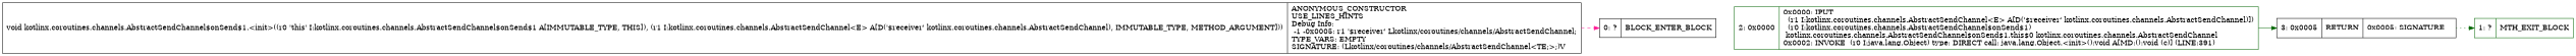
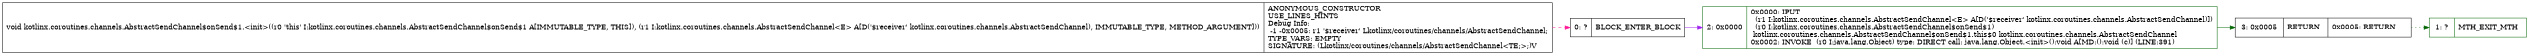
  digraph {
    rankdir=LR
    node [color=black shape=record]
    edge [color=darkgreen style=solid]
    n1 [label="{0\:\ ?|BLOCK_ENTER_BLOCK\l}"]
    n2 [color=darkgreen label="{2\:\ 0x0000|0x0000: IPUT  \l  (r1 I:kotlinx.coroutines.channels.AbstractSendChannel\<E\> A[D('$receiver' kotlinx.coroutines.channels.AbstractSendChannel)])\l  (r0 I:kotlinx.coroutines.channels.AbstractSendChannel$onSend$1)\l kotlinx.coroutines.channels.AbstractSendChannel$onSend$1.this$0 kotlinx.coroutines.channels.AbstractSendChannel \l0x0002: INVOKE  (r0 I:java.lang.Object) type: DIRECT call: java.lang.Object.\<init\>():void A[MD:():void (c)] (LINE:391)\l}"]
-   n3 [label="{3\:\ 0x0005|RETURN\l|0x0005: SIGNATURE   \l}"]
-   n4 [color=darkgreen label="{1\:\ ?|MTH_EXIT_BLOCK\l}"]
+   n3 [label="{3\:\ 0x0005|RETURN\l|0x0005: RETURN   \l}"]
+   n4 [color=darkgreen label="{1\:\ ?|MTH_EXIT_MTH\l}"]
    n5 [label="{void kotlinx.coroutines.channels.AbstractSendChannel$onSend$1.\<init\>((r0 'this' I:kotlinx.coroutines.channels.AbstractSendChannel$onSend$1 A[IMMUTABLE_TYPE, THIS]), (r1 I:kotlinx.coroutines.channels.AbstractSendChannel\<E\> A[D('$receiver' kotlinx.coroutines.channels.AbstractSendChannel), IMMUTABLE_TYPE, METHOD_ARGUMENT]))  | ANONYMOUS_CONSTRUCTOR\lUSE_LINES_HINTS\lDebug Info:\l  \-1 \-0x0005: r1 '$receiver' Lkotlinx\/coroutines\/channels\/AbstractSendChannel;\lTYPE_VARS: EMPTY\lSIGNATURE: (Lkotlinx\/coroutines\/channels\/AbstractSendChannel\<TE;\>;)V\l}"]
+   n1 -> n2 [color=purple]
    n2 -> n3
    n3 -> n4 [style=dotted]
    n5 -> n1 [color=deeppink style=dashed]
  }
